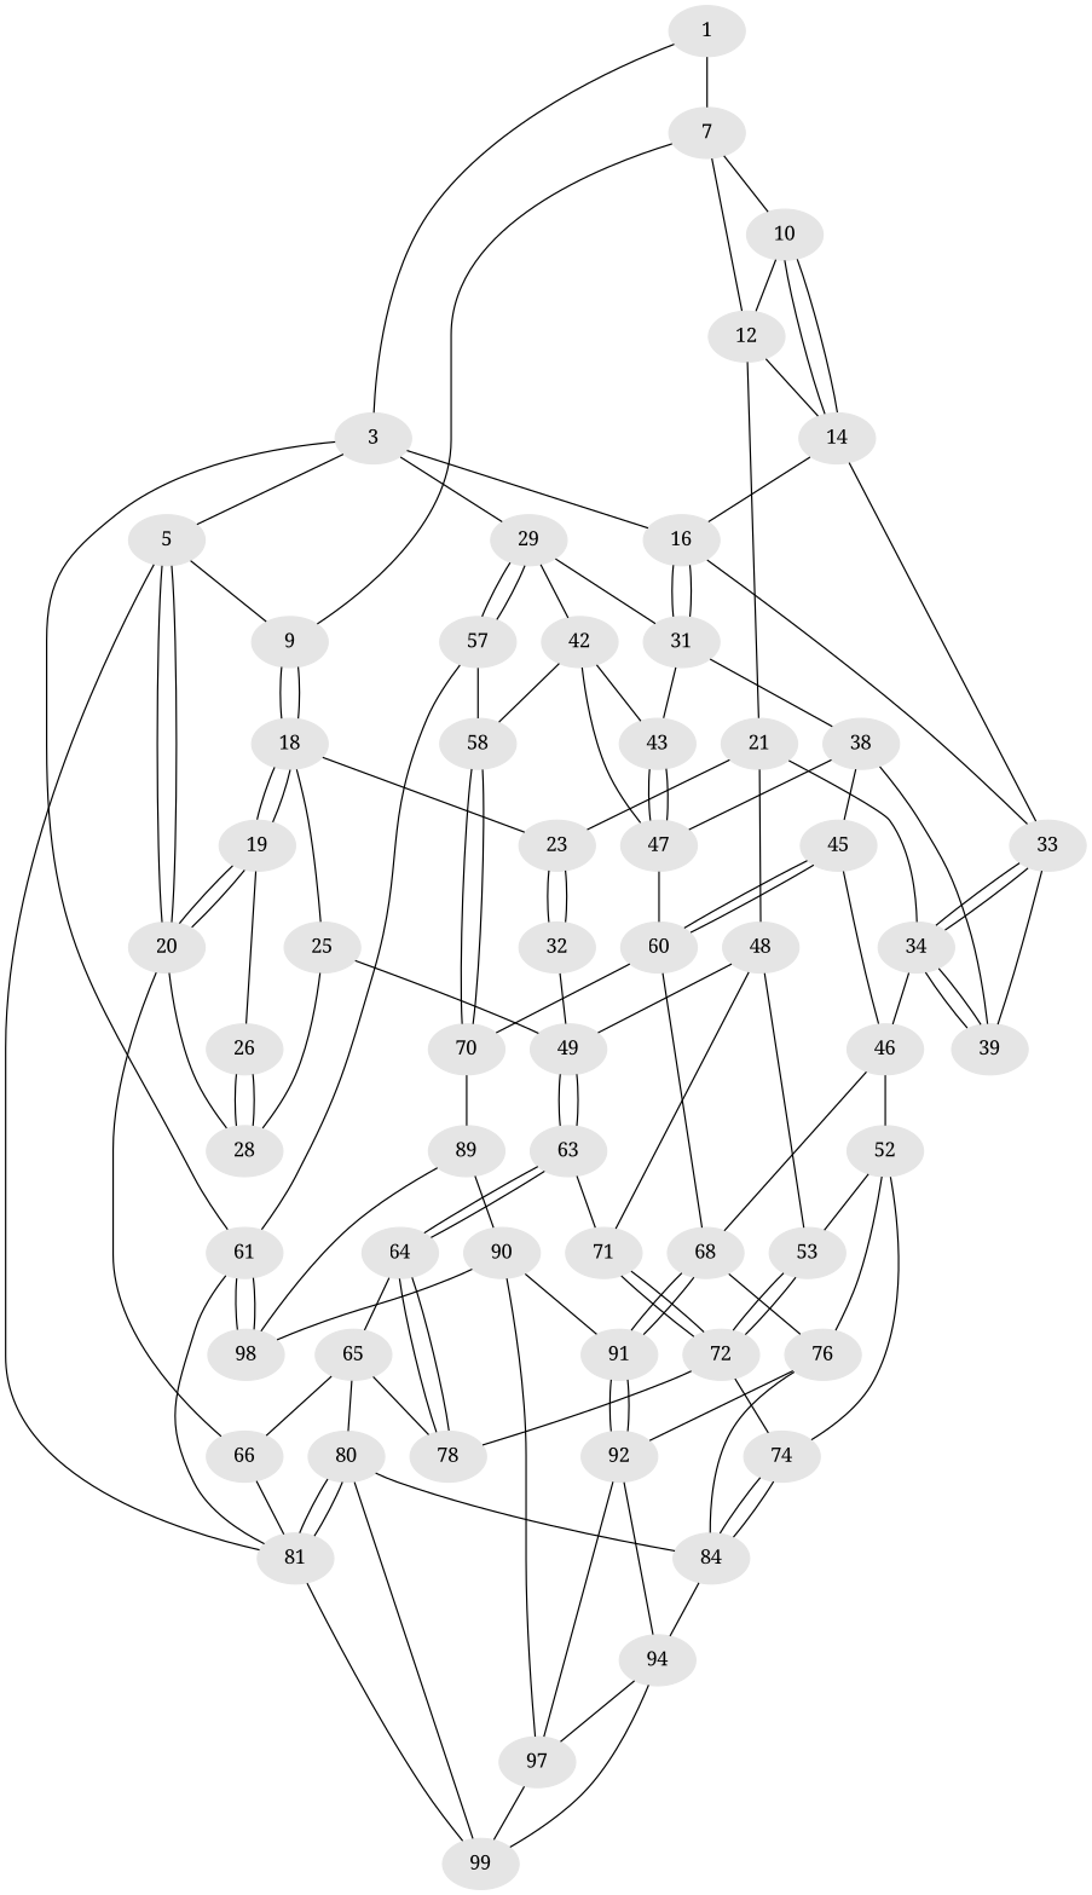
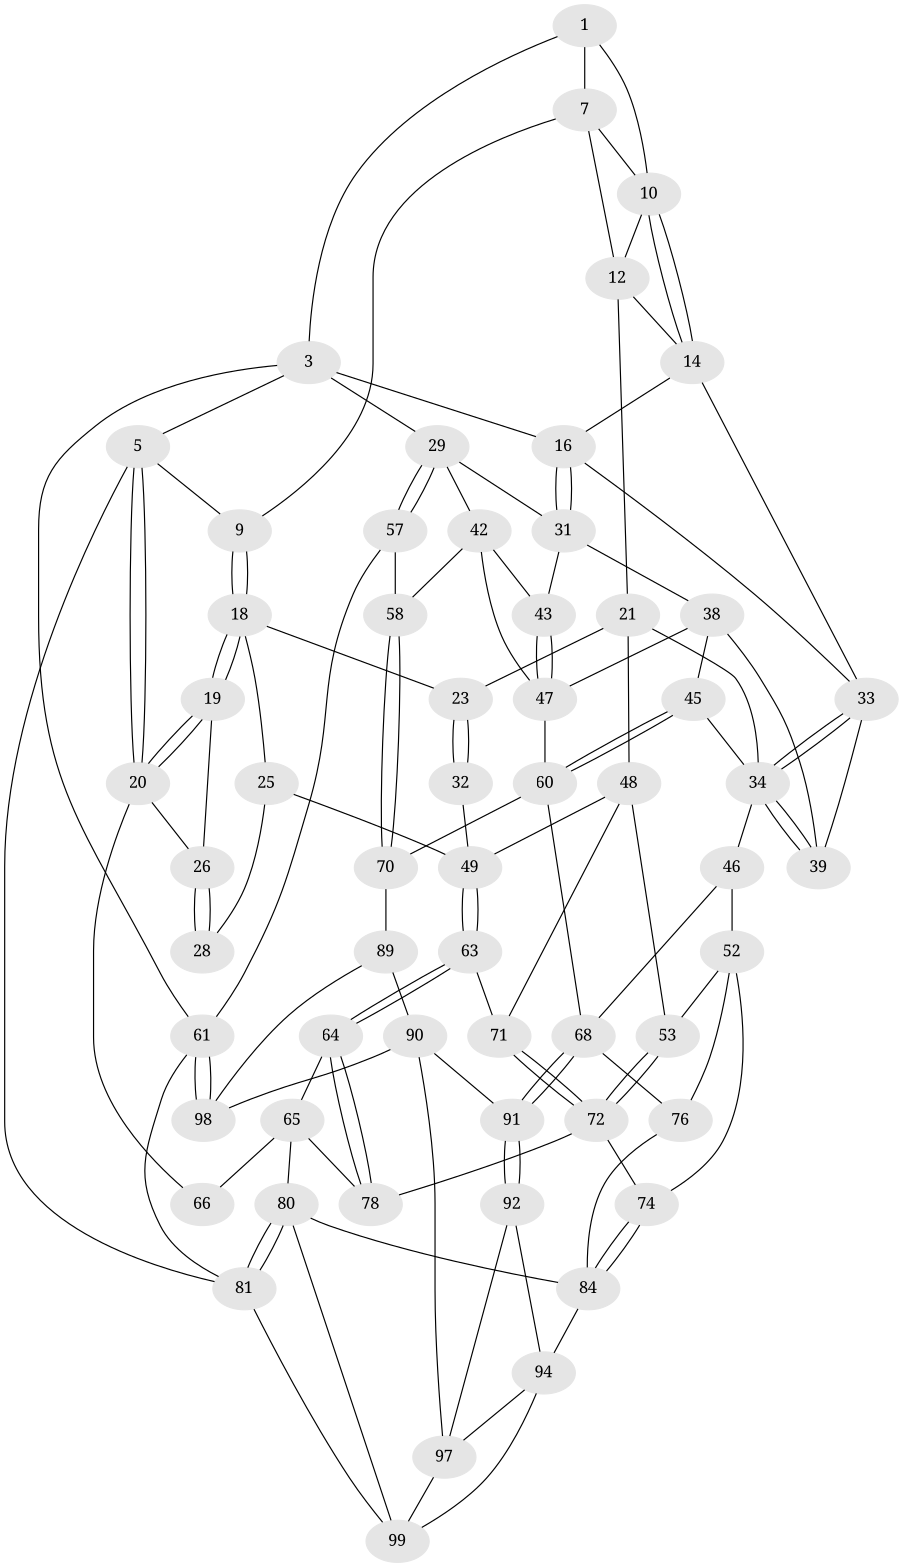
  graph {
    fontname="Noto Serif"
    node [color=gray90 fontname="Noto Serif" style=filled]
    edge [fontname="Noto Serif"]
    1 [super="+2"]
    3 [super="+4"]
    7 [super="+8"]
    10 [super="+11"]
    5 [super="+6"]
    16 [super="+17"]
    29 [super="+30"]
    61 [super="+62"]
    9
    12 [super="+13"]
    14 [super="+15"]
    20 [super="+41"]
    81 [super="+82"]
    33 [super="+36"]
    31 [super="+37"]
    42 [super="+55"]
    57
    98
    18 [super="+24"]
    28 [super="+40"]
    66 [super="+77"]
    99 [super="+100"]
    21 [super="+22"]
    19
    23
    25 [super="+27"]
    34 [super="+35"]
    48 [super="+54"]
    39
    38 [super="+44"]
    43
    26
    32 [super="+50"]
    49
    46 [super="+51"]
    53
    71
    47 [super="+56"]
    58
    45
    63
    52 [super="+73"]
    68 [super="+69"]
    60 [super="+67"]
    70 [super="+88"]
    74
    76 [super="+83"]
    91
    72 [super="+75"]
    64
    84 [super="+85"]
    92 [super="+93"]
    78
    89 [super="+95"]
    65 [super="+79"]
    80 [super="+86"]
    90 [super="+96"]
    94 [super="+101"]
    97 [super="+102"]
    1 -- 3
    1 -- 7
+   1 -- 10
    3 -- 5
    3 -- 16
    3 -- 29
    3 -- 61
    7 -- 10
    7 -- 9
    7 -- 12
    10 -- 12
    10 -- 14
    10 -- 14
    5 -- 9
    5 -- 20
    5 -- 20
    5 -- 81
    16 -- 33
    16 -- 31
    16 -- 31
    29 -- 31
    29 -- 42
    29 -- 57
    29 -- 57
    61 -- 81
    61 -- 98
    61 -- 98
    9 -- 18
    9 -- 18
    12 -- 14
    12 -- 21
    14 -- 16
    14 -- 33
-   20 -- 28
+   20 -- 26
    20 -- 66
    81 -- 99
    33 -- 34
    33 -- 34
    33 -- 39
    31 -- 38
    31 -- 43
    42 -- 43
    42 -- 47
    42 -- 58
    57 -- 61
    57 -- 58
    18 -- 19
    18 -- 19
    18 -- 23
    18 -- 25
-   66 -- 81
    21 -- 23
    21 -- 34
    21 -- 48
    19 -- 20
    19 -- 20
    19 -- 26
    23 -- 32
    23 -- 32
    25 -- 28
    25 -- 49
    34 -- 39
    34 -- 39
    34 -- 46
    48 -- 49
    48 -- 53
    48 -- 71
    38 -- 39
    38 -- 47
    38 -- 45
    43 -- 47
    43 -- 47
    26 -- 28
    26 -- 28
    32 -- 49
    49 -- 63
    49 -- 63
    46 -- 52
    46 -- 68
    53 -- 72
    53 -- 72
    71 -- 72
    71 -- 72
    47 -- 60
    58 -- 70
    58 -- 70
-   45 -- 46
+   45 -- 34
    45 -- 60
    45 -- 60
    63 -- 71
    63 -- 64
    63 -- 64
    52 -- 53
    52 -- 74
    52 -- 76
    68 -- 76
    68 -- 91
    68 -- 91
    60 -- 68
    60 -- 70
    70 -- 89
    74 -- 84
    74 -- 84
    76 -- 84
-   76 -- 92
    91 -- 92
    91 -- 92
    72 -- 74
    72 -- 78
    64 -- 78
    64 -- 78
    64 -- 65
    84 -- 94
    92 -- 94
    92 -- 97
    89 -- 98
    89 -- 90
    65 -- 66
    65 -- 78
    65 -- 80
    80 -- 81
    80 -- 81
    80 -- 99
    80 -- 84
    90 -- 98
    90 -- 91
    90 -- 97
    94 -- 99
    94 -- 97
    97 -- 99
  }
